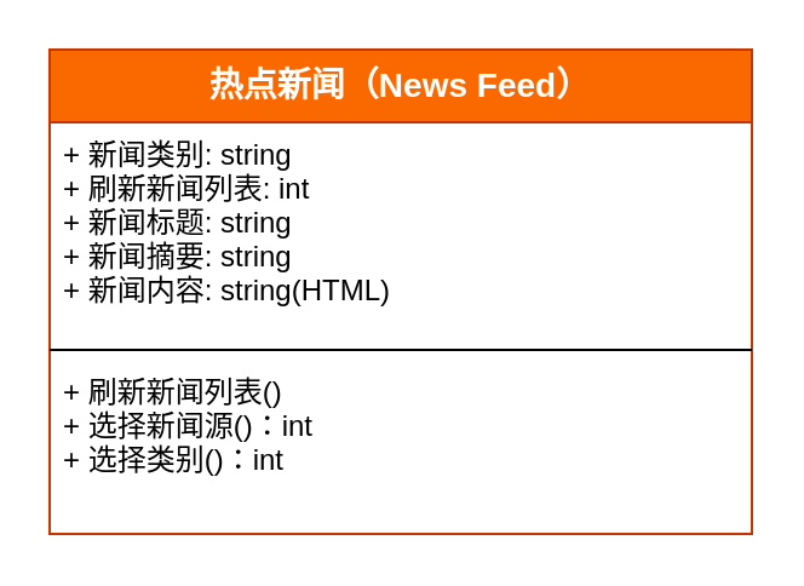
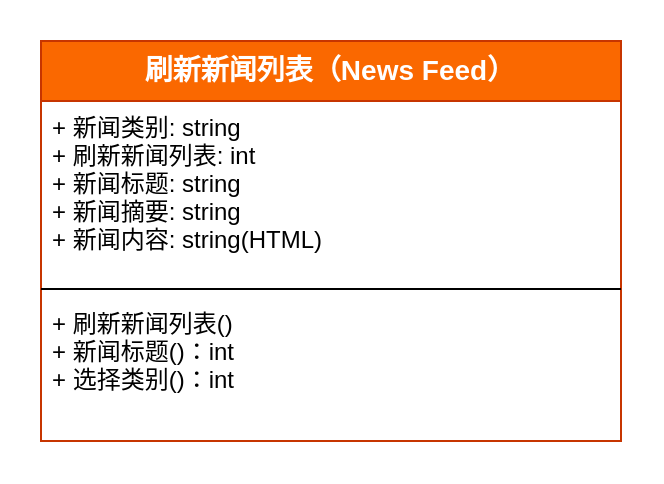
  <mxCell id="0" />
  <mxCell id="1" parent="0" />
- <mxCell id="2" value="热点新闻（News Feed）" style="swimlane;fontStyle=1;align=center;verticalAlign=top;childLayout=stackLayout;horizontal=1;startSize=30;horizontalStack=0;resizeParent=1;resizeParentMax=0;resizeLast=0;collapsible=1;marginBottom=0;fontSize=14;fillColor=#fa6800;strokeColor=#C73500;fontColor=#ffffff;" parent="1" vertex="1"><mxGeometry x="20" y="20" width="290" height="200" as="geometry" /></mxCell>
+ <mxCell id="2" value="刷新新闻列表（News Feed）" style="swimlane;fontStyle=1;align=center;verticalAlign=top;childLayout=stackLayout;horizontal=1;startSize=30;horizontalStack=0;resizeParent=1;resizeParentMax=0;resizeLast=0;collapsible=1;marginBottom=0;fontSize=14;fillColor=#fa6800;strokeColor=#C73500;fontColor=#ffffff;" parent="1" vertex="1"><mxGeometry x="20" y="20" width="290" height="200" as="geometry" /></mxCell>
  <mxCell id="3" value="+ 新闻类别: string&#10;+ 刷新新闻列表: int&#10;+ 新闻标题: string&#10;+ 新闻摘要: string&#10;+ 新闻内容: string(HTML)" style="text;strokeColor=none;fillColor=none;align=left;verticalAlign=top;spacingLeft=4;spacingRight=4;overflow=hidden;rotatable=0;points=[[0,0.5],[1,0.5]];portConstraint=eastwest;" parent="2" vertex="1"><mxGeometry y="30" width="290" height="90" as="geometry" /></mxCell>
  <mxCell id="4" value="" style="line;strokeWidth=1;fillColor=none;align=left;verticalAlign=middle;spacingTop=-1;spacingLeft=3;spacingRight=3;rotatable=0;labelPosition=right;points=[];portConstraint=eastwest;" parent="2" vertex="1"><mxGeometry y="120" width="290" height="8" as="geometry" /></mxCell>
- <mxCell id="5" value="+ 刷新新闻列表()&#10;+ 选择新闻源()：int&#10;+ 选择类别()：int" style="text;strokeColor=none;fillColor=none;align=left;verticalAlign=top;spacingLeft=4;spacingRight=4;overflow=hidden;rotatable=0;points=[[0,0.5],[1,0.5]];portConstraint=eastwest;" parent="2" vertex="1"><mxGeometry y="128" width="290" height="72" as="geometry" /></mxCell>
+ <mxCell id="5" value="+ 刷新新闻列表()&#10;+ 新闻标题()：int&#10;+ 选择类别()：int" style="text;strokeColor=none;fillColor=none;align=left;verticalAlign=top;spacingLeft=4;spacingRight=4;overflow=hidden;rotatable=0;points=[[0,0.5],[1,0.5]];portConstraint=eastwest;" parent="2" vertex="1"><mxGeometry y="128" width="290" height="72" as="geometry" /></mxCell>
